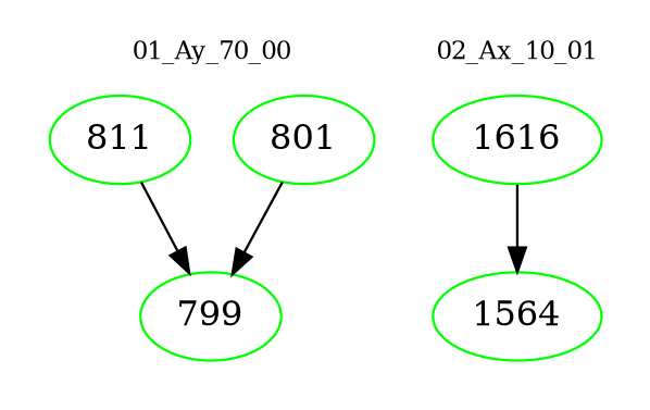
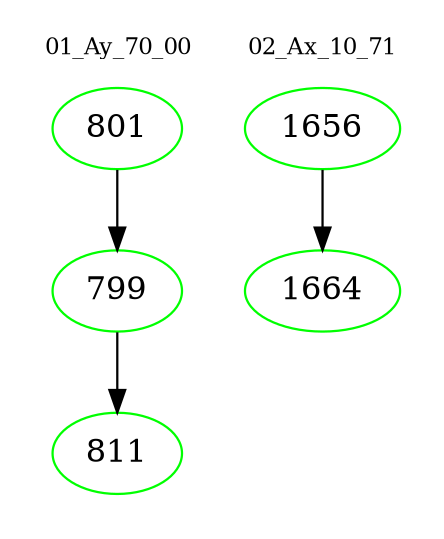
  digraph {
    node [color=green]
    edge [color=black]
    n1 [label=801]
    n2 [label=799]
    n3 [label=811]
-   n4 [label=1616]
-   n5 [label=1564]
+   n4 [label=1656]
+   n5 [label=1664]
    subgraph cluster_1 {
      color=white
      fontsize=10
      label="01_Ay_70_00"
      n1
      n2
      n3
    }
    subgraph cluster_2 {
      color=white
      fontsize=10
-     label="02_Ax_10_01"
+     label="02_Ax_10_71"
      n4
      n5
    }
    n1 -> n2
-   n3 -> n2
+   n2 -> n3
    n4 -> n5
  }
